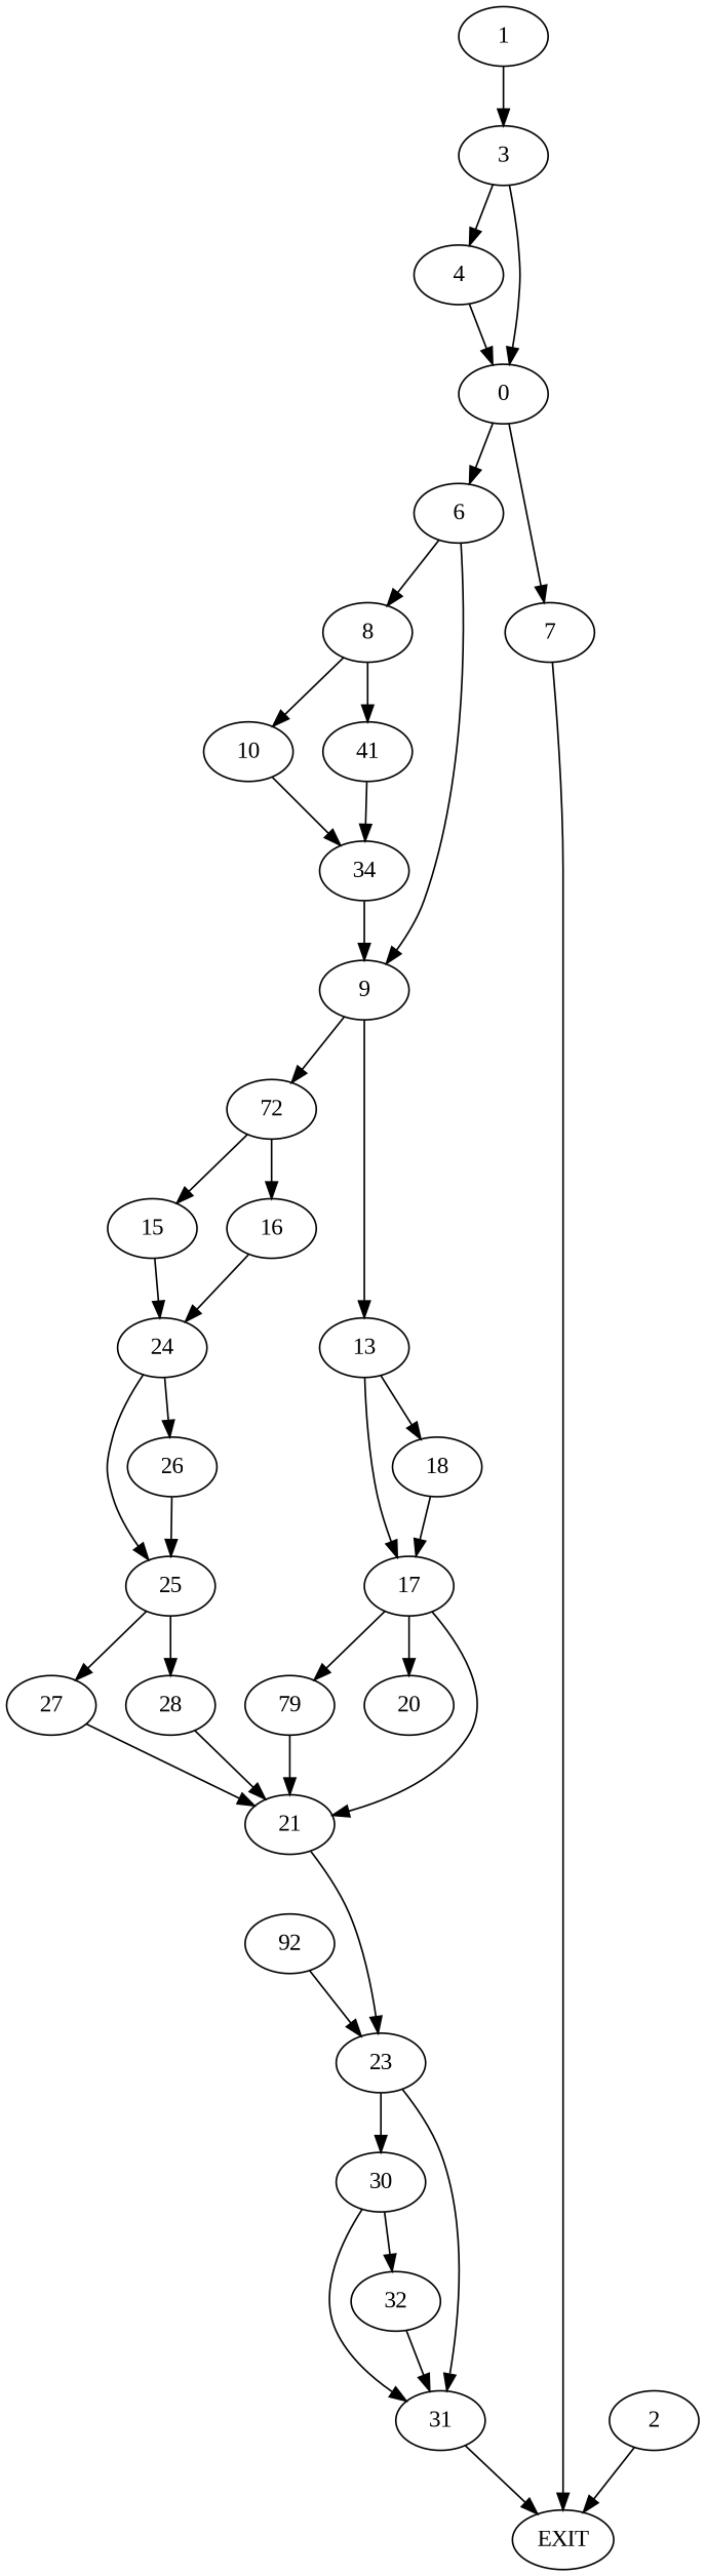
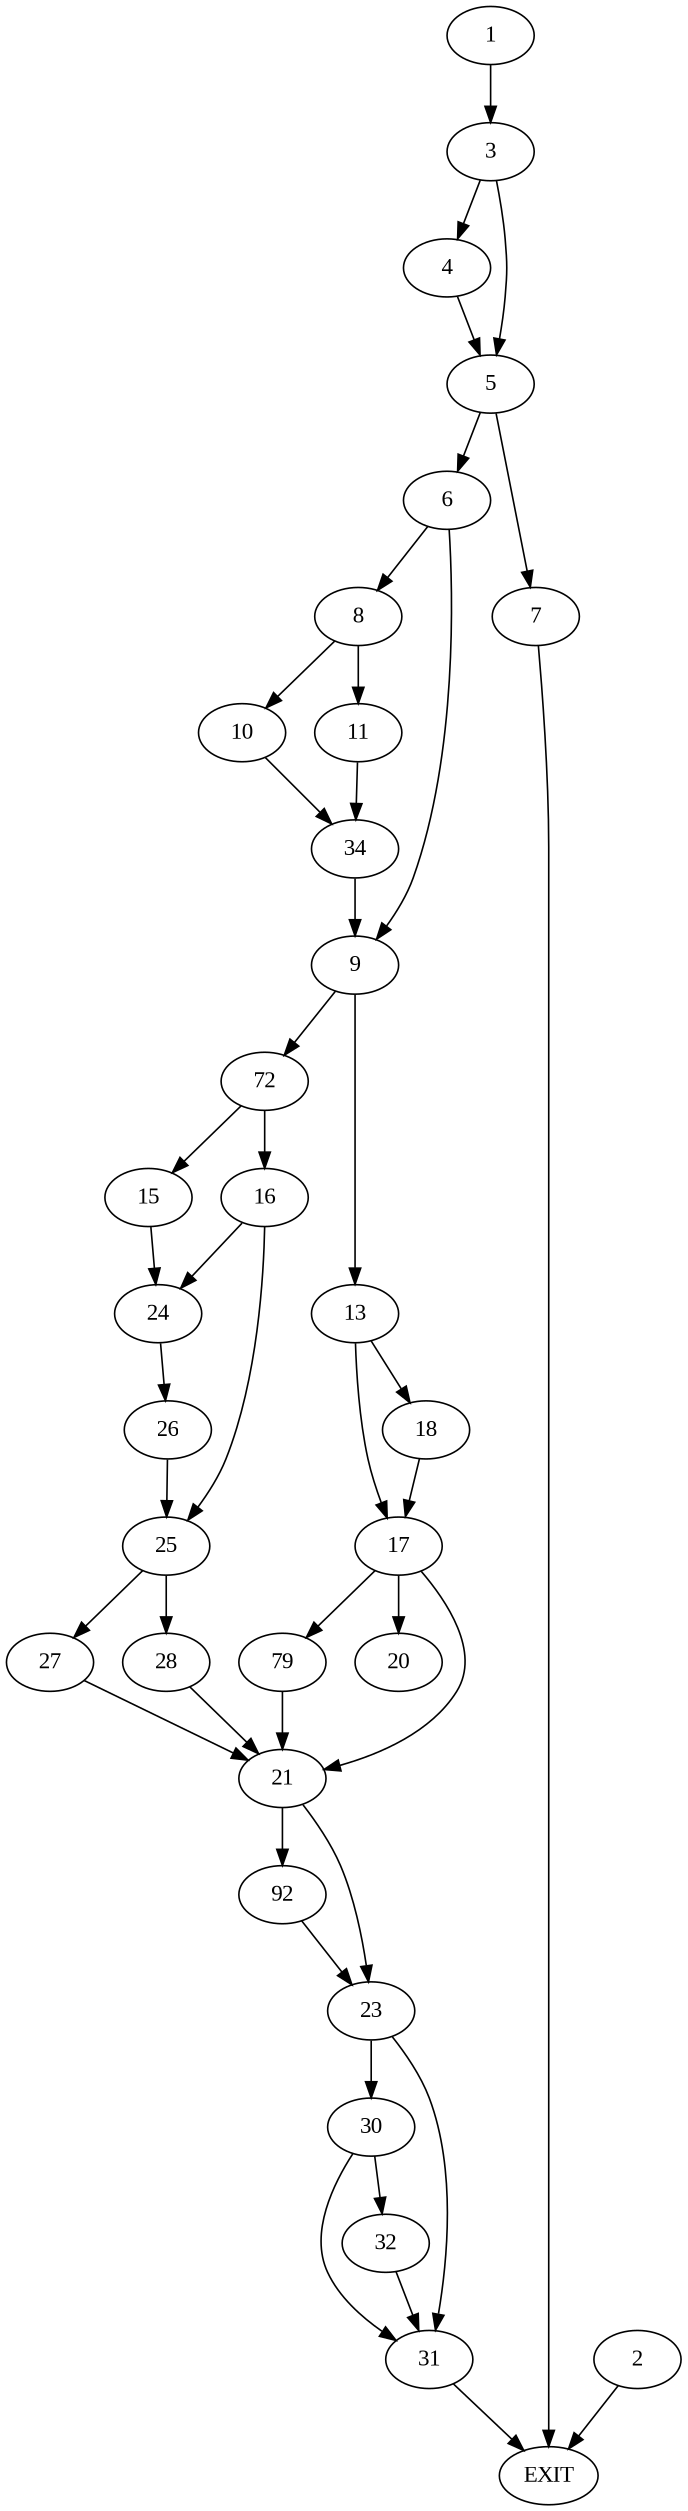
  digraph {
    fontname="Liberation Serif"
    node [fontname="Liberation Serif"]
    edge [fontname="Liberation Serif"]
    1
    3
    n3 [label=EXIT]
    2
    4
-   5 [label=0]
+   5
    6
    7
    8
    9
    10
-   11 [label=41]
+   11
    n13 [label=72]
    13
    n15 [label=34]
    15
    16
    17
    18
    24
    n21 [label=79]
    20
    21
    25
    26
    n26 [label=92]
    23
    30
    31
    32
    27
    28
    1 -> 3
    3 -> 4
    3 -> 5
    2 -> n3
    4 -> 5
    5 -> 6
    5 -> 7
    6 -> 8
    6 -> 9
    7 -> n3
    8 -> 10
    8 -> 11
    9 -> n13
    9 -> 13
    10 -> n15
    11 -> n15
    n13 -> 15
    n13 -> 16
    13 -> 17
    13 -> 18
    n15 -> 9
    15 -> 24
    16 -> 24
    17 -> n21
    17 -> 20
    17 -> 21
    18 -> 17
-   24 -> 25
+   16 -> 25
    24 -> 26
    n21 -> 21
+   21 -> n26
    21 -> 23
    25 -> 27
    25 -> 28
    26 -> 25
    n26 -> 23
    23 -> 30
    23 -> 31
    30 -> 31
    30 -> 32
    31 -> n3
    32 -> 31
    27 -> 21
    28 -> 21
  }
